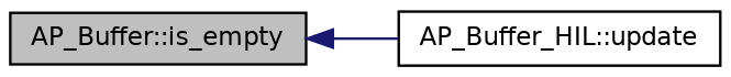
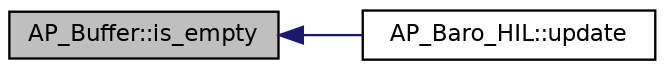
  digraph {
    rankdir=LR
    node [color=black fontname=Helvetica fontsize=10 shape=record style=filled]
    n1 [fillcolor=grey75 fontcolor=black height=0.2 label="AP_Buffer::is_empty" width=0.4]
-   n2 [fillcolor=white height=0.2 label="AP_Buffer_HIL::update" width=0.4]
+   n2 [fillcolor=white height=0.2 label="AP_Baro_HIL::update" width=0.4]
    n1 -> n2 [color=midnightblue dir=back fontname=Helvetica fontsize=10 labelfontname=Helvetica labelfontsize=10 style=solid]
  }
